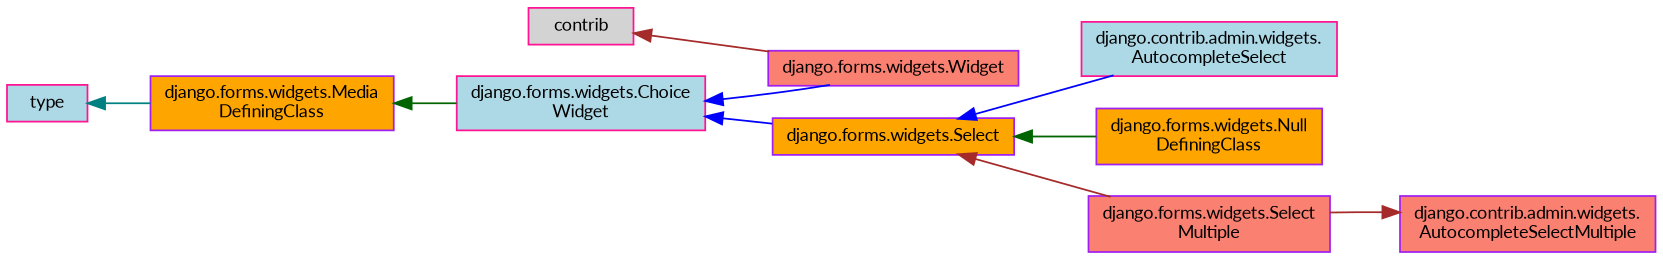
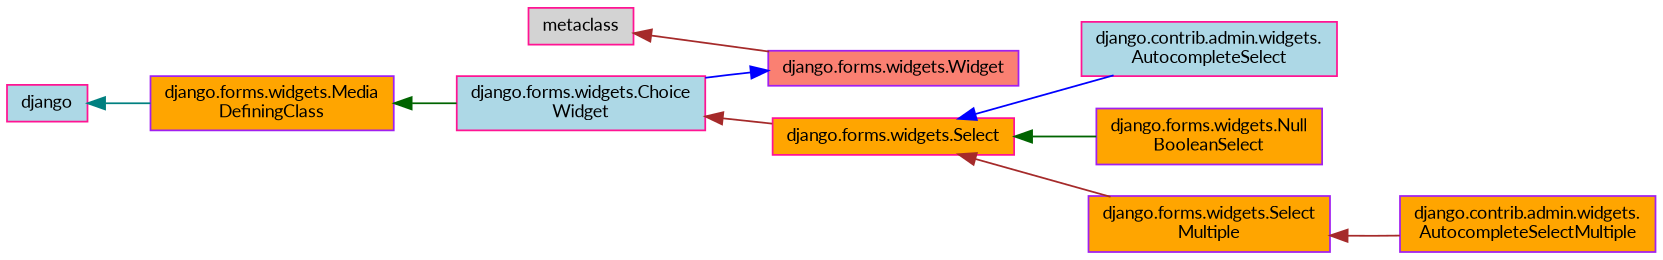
  digraph {
    fontname=Lato
    rankdir=LR
    node [color=deeppink fillcolor=orange fontname=Lato fontsize=10 shape=record style=filled]
    edge [color=blue dir=back fontname=Lato fontsize=10 labelfontname=Helvetica labelfontsize=10 style=solid]
-   n1 [color=purple fontcolor=black height=0.2 label="django.forms.widgets.Select" width=0.4]
+   n1 [fontcolor=black height=0.2 label="django.forms.widgets.Select" width=0.4]
    n2 [fillcolor=lightblue height=0.2 label="django.contrib.admin.widgets.\lAutocompleteSelect" width=0.4]
-   n3 [color=purple height=0.2 label="django.forms.widgets.Null\lDefiningClass" width=0.4]
-   n4 [color=purple fillcolor=salmon height=0.2 label="django.forms.widgets.Select\lMultiple" width=0.4]
-   n5 [color=purple fillcolor=salmon height=0.2 label="django.contrib.admin.widgets.\lAutocompleteSelectMultiple" width=0.4]
+   n3 [color=purple height=0.2 label="django.forms.widgets.Null\lBooleanSelect" width=0.4]
+   n4 [color=purple height=0.2 label="django.forms.widgets.Select\lMultiple" width=0.4]
+   n5 [color=purple height=0.2 label="django.contrib.admin.widgets.\lAutocompleteSelectMultiple" width=0.4]
    n6 [fillcolor=lightblue height=0.2 label="django.forms.widgets.Choice\lWidget" width=0.4]
    n7 [color=purple fillcolor=salmon height=0.2 label="django.forms.widgets.Widget" width=0.4]
-   n8 [fillcolor=lightgrey height=0.2 label=contrib width=0.4]
+   n8 [fillcolor=lightgrey height=0.2 label=metaclass width=0.4]
    n9 [color=purple height=0.2 label="django.forms.widgets.Media\lDefiningClass" width=0.4]
-   n10 [fillcolor=lightblue height=0.2 label=type width=0.4]
+   n10 [fillcolor=lightblue height=0.2 label=django width=0.4]
    n1 -> n2
    n1 -> n3 [color=darkgreen]
    n1 -> n4 [color=brown]
-   n5 -> n4 [color=brown]
-   n6 -> n1
-   n6 -> n7
+   n4 -> n5 [color=brown]
+   n6 -> n1 [color=brown]
+   n7 -> n6
    n8 -> n7 [color=brown]
    n9 -> n6 [color=darkgreen]
    n10 -> n9 [color=teal]
  }
